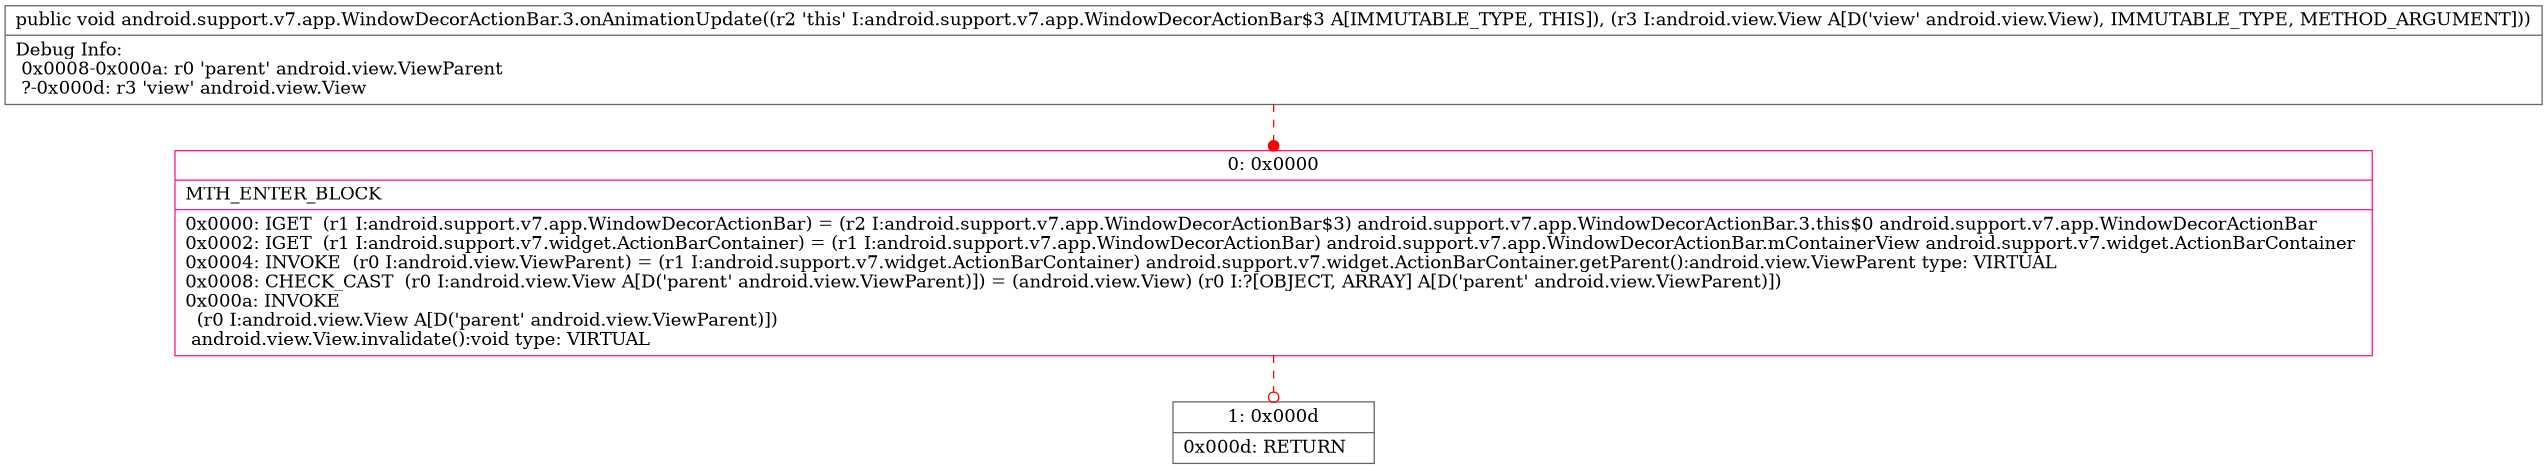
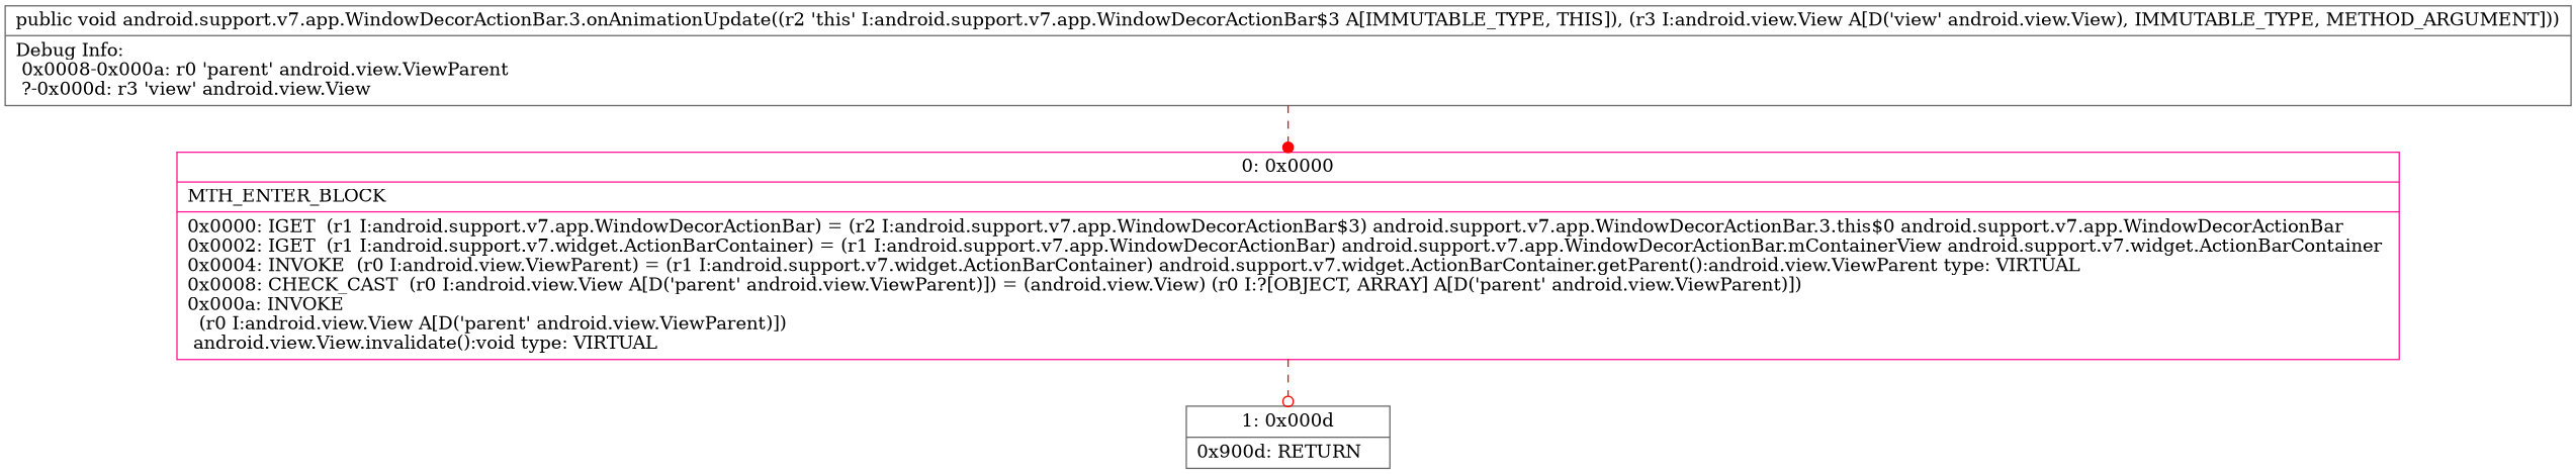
  digraph {
    node [shape=record color=gray40]
    edge [color=red style=dashed]
    n1 [label="{0\:\ 0x0000|MTH_ENTER_BLOCK\l|0x0000: IGET  (r1 I:android.support.v7.app.WindowDecorActionBar) = (r2 I:android.support.v7.app.WindowDecorActionBar$3) android.support.v7.app.WindowDecorActionBar.3.this$0 android.support.v7.app.WindowDecorActionBar \l0x0002: IGET  (r1 I:android.support.v7.widget.ActionBarContainer) = (r1 I:android.support.v7.app.WindowDecorActionBar) android.support.v7.app.WindowDecorActionBar.mContainerView android.support.v7.widget.ActionBarContainer \l0x0004: INVOKE  (r0 I:android.view.ViewParent) = (r1 I:android.support.v7.widget.ActionBarContainer) android.support.v7.widget.ActionBarContainer.getParent():android.view.ViewParent type: VIRTUAL \l0x0008: CHECK_CAST  (r0 I:android.view.View A[D('parent' android.view.ViewParent)]) = (android.view.View) (r0 I:?[OBJECT, ARRAY] A[D('parent' android.view.ViewParent)]) \l0x000a: INVOKE  \l  (r0 I:android.view.View A[D('parent' android.view.ViewParent)])\l android.view.View.invalidate():void type: VIRTUAL \l}" color=deeppink]
-   n2 [label="{1\:\ 0x000d|0x000d: RETURN   \l}"]
+   n2 [label="{1\:\ 0x000d|0x900d: RETURN   \l}"]
    n3 [label="{public void android.support.v7.app.WindowDecorActionBar.3.onAnimationUpdate((r2 'this' I:android.support.v7.app.WindowDecorActionBar$3 A[IMMUTABLE_TYPE, THIS]), (r3 I:android.view.View A[D('view' android.view.View), IMMUTABLE_TYPE, METHOD_ARGUMENT]))  | Debug Info:\l  0x0008\-0x000a: r0 'parent' android.view.ViewParent\l  ?\-0x000d: r3 'view' android.view.View\l}"]
    n1 -> n2 [arrowhead=odot]
    n3 -> n1 [arrowhead=dot]
  }
